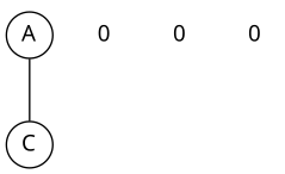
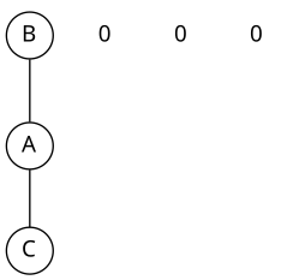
  graph {
    node [fixedsize=true fontname=sans shape=circle]
+   B [width=0.40]
    A [width=0.40]
    C [width=0.40]
    n4 [label=0 shape=plaintext width=0.40]
    n5 [label=0 shape=plaintext width=0.40]
    n6 [label=0 shape=plaintext width=0.40]
+   B -- A
    A -- C
  }
